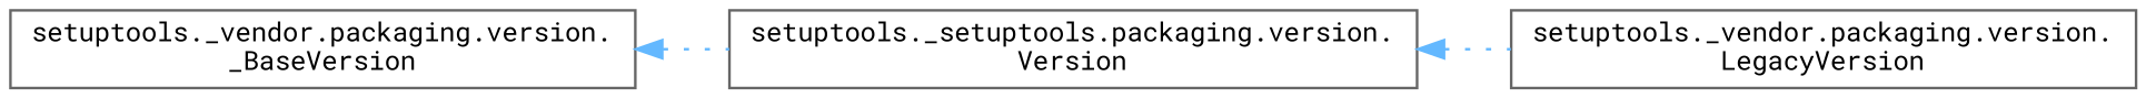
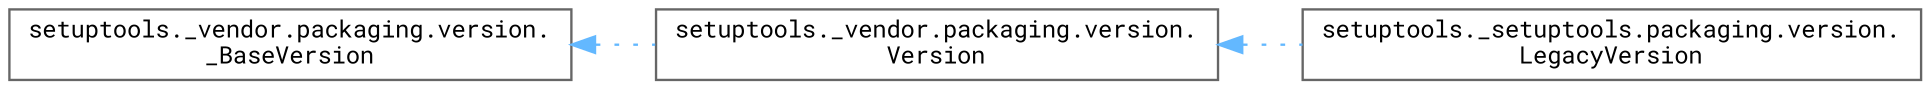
  digraph {
    fontname="Roboto Mono"
    rankdir=LR
    node [color=grey40 fillcolor=white fontname="Roboto Mono" fontsize=10 shape=box style=filled]
    edge [color=steelblue1 dir=back fontname="Roboto Mono" fontsize=10 labelfontname=Helvetica labelfontsize=10 style=dotted]
    n1 [height=0.2 label="setuptools._vendor.packaging.version.\l_BaseVersion" width=0.4]
-   n2 [height=0.2 label="setuptools._setuptools.packaging.version.\lVersion" width=0.4]
-   n3 [height=0.2 label="setuptools._vendor.packaging.version.\lLegacyVersion" width=0.4]
+   n2 [height=0.2 label="setuptools._vendor.packaging.version.\lVersion" width=0.4]
+   n3 [height=0.2 label="setuptools._setuptools.packaging.version.\lLegacyVersion" width=0.4]
    n1 -> n2
    n2 -> n3
  }
